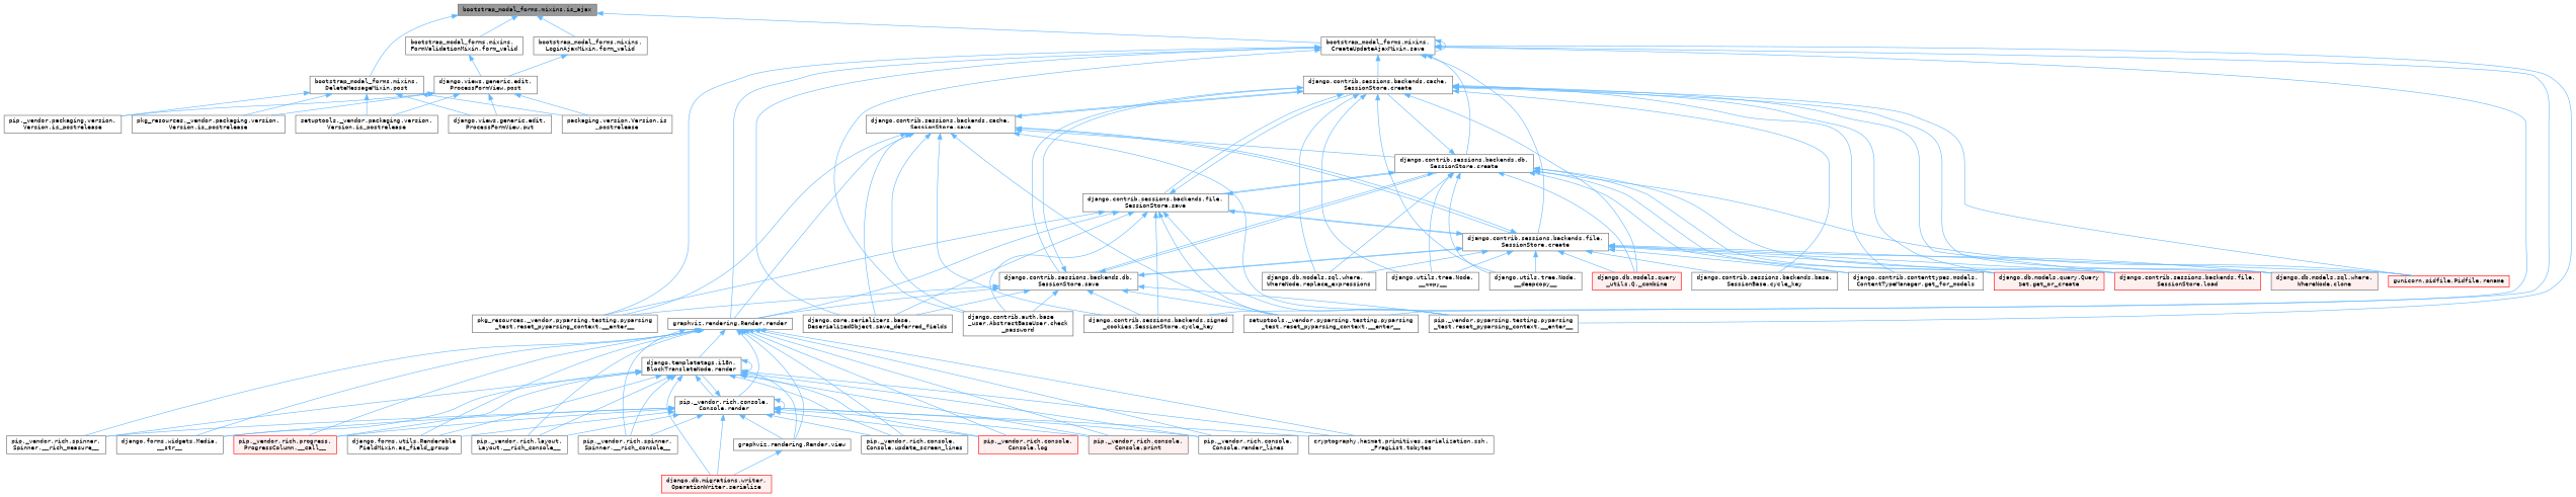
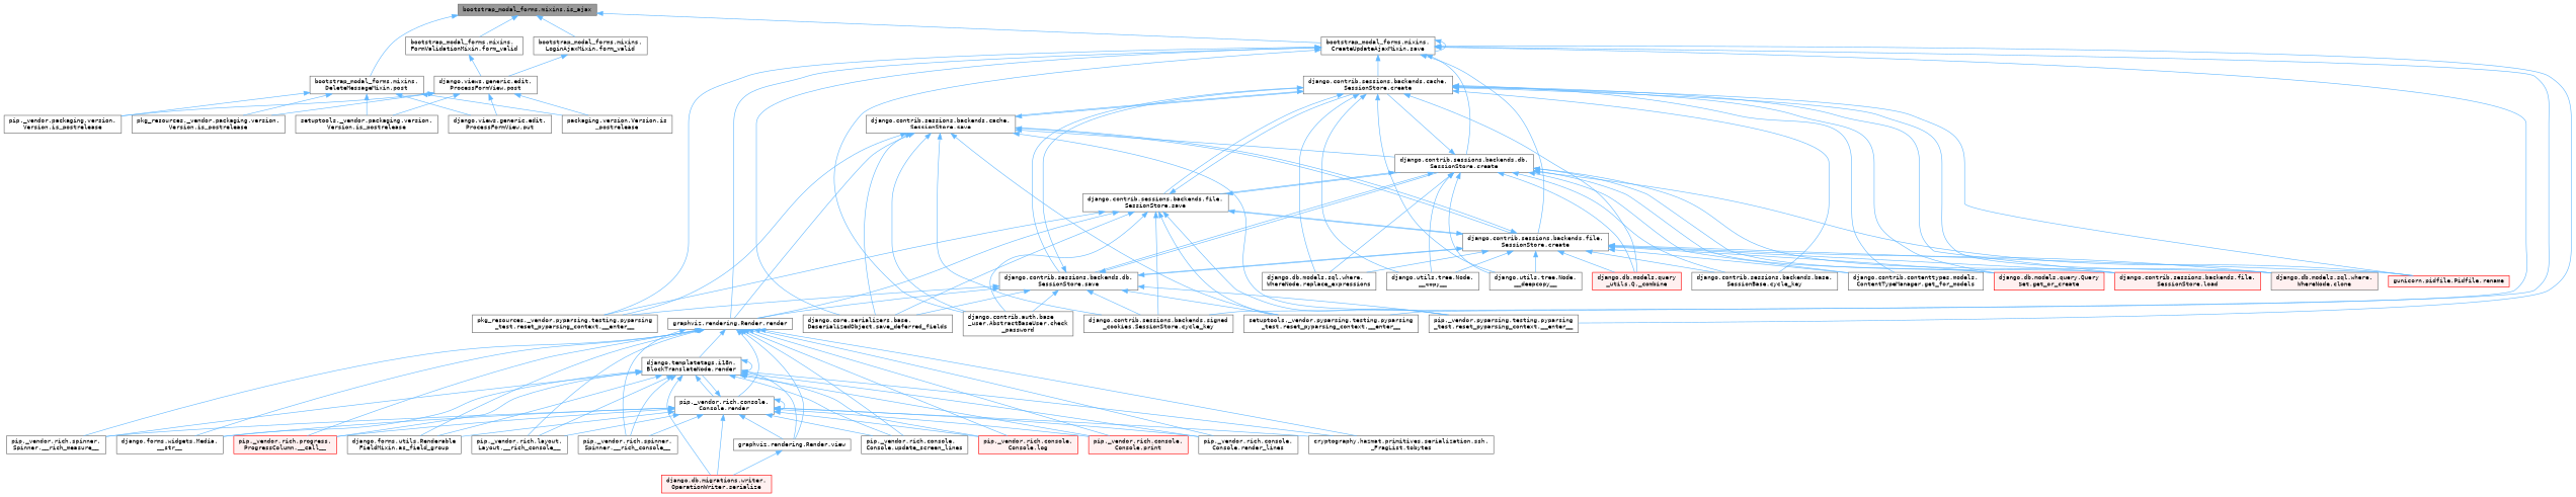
  digraph {
    fontname="DejaVu Sans Mono"
    rankdir=TB
    node [color=grey40 fillcolor=white fontname="DejaVu Sans Mono" fontsize=10 shape=box style=filled]
    edge [color=steelblue1 dir=back fontname="DejaVu Sans Mono" fontsize=10 labelfontname=Helvetica labelfontsize=10 style=solid]
    n1 [color=gray40 fillcolor=grey60 fontcolor=black height=0.2 label="bootstrap_modal_forms.mixins.is_ajax" width=0.4]
    n2 [height=0.2 label="bootstrap_modal_forms.mixins.\lFormValidationMixin.form_valid" width=0.4]
    n3 [height=0.2 label="bootstrap_modal_forms.mixins.\lLoginAjaxMixin.form_valid" width=0.4]
    n4 [height=0.2 label="bootstrap_modal_forms.mixins.\lDeleteMessageMixin.post" width=0.4]
    n5 [height=0.2 label="bootstrap_modal_forms.mixins.\lCreateUpdateAjaxMixin.save" width=0.4]
    n6 [height=0.2 label="django.views.generic.edit.\lProcessFormView.post" width=0.4]
    n7 [height=0.2 label="packaging.version.Version.is\l_postrelease" width=0.4]
    n8 [height=0.2 label="pip._vendor.packaging.version.\lVersion.is_postrelease" width=0.4]
    n9 [height=0.2 label="pkg_resources._vendor.packaging.version.\lVersion.is_postrelease" width=0.4]
    n10 [height=0.2 label="setuptools._vendor.packaging.version.\lVersion.is_postrelease" width=0.4]
    n11 [height=0.2 label="django.views.generic.edit.\lProcessFormView.put" width=0.4]
    n12 [height=0.2 label="pip._vendor.pyparsing.testing.pyparsing\l_test.reset_pyparsing_context.__enter__" width=0.4]
    n13 [height=0.2 label="pkg_resources._vendor.pyparsing.testing.pyparsing\l_test.reset_pyparsing_context.__enter__" width=0.4]
    n14 [height=0.2 label="setuptools._vendor.pyparsing.testing.pyparsing\l_test.reset_pyparsing_context.__enter__" width=0.4]
    n15 [height=0.2 label="django.contrib.auth.base\l_user.AbstractBaseUser.check\l_password" width=0.4]
    n16 [height=0.2 label="django.contrib.sessions.backends.cache.\lSessionStore.create" width=0.4]
    n17 [height=0.2 label="django.contrib.sessions.backends.db.\lSessionStore.create" width=0.4]
    n18 [height=0.2 label="django.contrib.sessions.backends.file.\lSessionStore.create" width=0.4]
    n19 [height=0.2 label="django.contrib.sessions.backends.signed\l_cookies.SessionStore.cycle_key" width=0.4]
    n20 [height=0.2 label="graphviz.rendering.Render.render" width=0.4]
    n21 [height=0.2 label="django.core.serializers.base.\lDeserializedObject.save_deferred_fields" width=0.4]
    n22 [height=0.2 label="django.utils.tree.Node.\l__copy__" width=0.4]
    n23 [height=0.2 label="django.utils.tree.Node.\l__deepcopy__" width=0.4]
    n24 [color=red fillcolor="#FFF0F0" height=0.2 label="django.db.models.query\l_utils.Q._combine" width=0.4]
    n25 [fillcolor="#FFF0F0" height=0.2 label="django.db.models.sql.where.\lWhereNode.clone" width=0.4]
    n26 [height=0.2 label="django.contrib.sessions.backends.base.\lSessionBase.cycle_key" width=0.4]
    n27 [height=0.2 label="django.contrib.contenttypes.models.\lContentTypeManager.get_for_models" width=0.4]
    n28 [color=red fillcolor="#FFF0F0" height=0.2 label="django.db.models.query.Query\lSet.get_or_create" width=0.4]
    n29 [color=red fillcolor="#FFF0F0" height=0.2 label="django.contrib.sessions.backends.file.\lSessionStore.load" width=0.4]
    n30 [color=red fillcolor="#FFF0F0" height=0.2 label="gunicorn.pidfile.Pidfile.rename" width=0.4]
    n31 [height=0.2 label="django.db.models.sql.where.\lWhereNode.replace_expressions" width=0.4]
    n32 [height=0.2 label="django.contrib.sessions.backends.cache.\lSessionStore.save" width=0.4]
    n33 [height=0.2 label="django.contrib.sessions.backends.db.\lSessionStore.save" width=0.4]
    n34 [height=0.2 label="django.contrib.sessions.backends.file.\lSessionStore.save" width=0.4]
    n35 [color=red fillcolor="#FFF0F0" height=0.2 label="pip._vendor.rich.progress.\lProgressColumn.__call__" width=0.4]
    n36 [height=0.2 label="pip._vendor.rich.layout.\lLayout.__rich_console__" width=0.4]
    n37 [height=0.2 label="pip._vendor.rich.spinner.\lSpinner.__rich_console__" width=0.4]
    n38 [height=0.2 label="pip._vendor.rich.spinner.\lSpinner.__rich_measure__" width=0.4]
    n39 [height=0.2 label="django.forms.widgets.Media.\l__str__" width=0.4]
    n40 [height=0.2 label="django.forms.utils.Renderable\lFieldMixin.as_field_group" width=0.4]
    n41 [color=red fillcolor="#FFF0F0" height=0.2 label="pip._vendor.rich.console.\lConsole.log" width=0.4]
-   n42 [fillcolor="#FFF0F0" height=0.2 label="pip._vendor.rich.console.\lConsole.print" width=0.4]
+   n42 [color=red fillcolor="#FFF0F0" height=0.2 label="pip._vendor.rich.console.\lConsole.print" width=0.4]
    n43 [height=0.2 label="django.templatetags.i18n.\lBlockTranslateNode.render" width=0.4]
    n44 [height=0.2 label="pip._vendor.rich.console.\lConsole.render" width=0.4]
    n45 [height=0.2 label="pip._vendor.rich.console.\lConsole.render_lines" width=0.4]
    n46 [height=0.2 label="cryptography.hazmat.primitives.serialization.ssh.\l_FragList.tobytes" width=0.4]
    n47 [height=0.2 label="pip._vendor.rich.console.\lConsole.update_screen_lines" width=0.4]
    n48 [height=0.2 label="graphviz.rendering.Render.view" width=0.4]
    n49 [color=red fillcolor="#FFF0F0" height=0.2 label="django.db.migrations.writer.\lOperationWriter.serialize" width=0.4]
    n1 -> n2
    n1 -> n3
    n1 -> n4
    n1 -> n5
    n2 -> n6
    n3 -> n6
    n4 -> n7
    n4 -> n8
    n4 -> n9
    n4 -> n10
    n4 -> n11
    n5 -> n5
    n5 -> n12
    n5 -> n13
    n5 -> n14
    n5 -> n15
    n5 -> n16
    n5 -> n17
    n5 -> n18
    n5 -> n19
    n5 -> n20
    n5 -> n21
    n6 -> n7
    n6 -> n8
    n6 -> n9
    n6 -> n10
    n6 -> n11
    n16 -> n22
    n16 -> n23
    n16 -> n24
    n16 -> n25
    n16 -> n26
    n16 -> n27
    n16 -> n28
    n16 -> n29
    n16 -> n30
    n16 -> n31
    n16 -> n32
    n16 -> n33
    n16 -> n34
    n17 -> n16
    n17 -> n22
    n17 -> n23
    n17 -> n24
    n17 -> n25
+   n17 -> n26
    n17 -> n27
    n17 -> n28
    n17 -> n29
    n17 -> n30
    n17 -> n31
    n17 -> n33
    n17 -> n34
    n18 -> n22
    n18 -> n23
    n18 -> n24
    n18 -> n25
    n18 -> n26
    n18 -> n27
    n18 -> n28
    n18 -> n29
    n18 -> n30
    n18 -> n31
    n18 -> n32
    n18 -> n33
    n18 -> n34
    n20 -> n35
    n20 -> n36
    n20 -> n37
    n20 -> n38
    n20 -> n39
    n20 -> n40
    n20 -> n41
    n20 -> n42
    n20 -> n43
    n20 -> n44
    n20 -> n45
    n20 -> n46
    n20 -> n47
    n20 -> n48
    n32 -> n12
    n32 -> n13
    n32 -> n14
    n32 -> n15
    n32 -> n16
    n32 -> n17
    n32 -> n18
    n32 -> n19
    n32 -> n20
    n32 -> n21
    n33 -> n12
    n33 -> n13
    n33 -> n14
    n33 -> n15
    n33 -> n16
    n33 -> n17
    n33 -> n18
    n33 -> n19
    n33 -> n20
    n33 -> n21
    n34 -> n12
    n34 -> n13
    n34 -> n14
    n34 -> n15
    n34 -> n16
    n34 -> n17
    n34 -> n18
    n34 -> n19
    n34 -> n20
    n34 -> n21
    n43 -> n35
    n43 -> n36
    n43 -> n37
    n43 -> n38
    n43 -> n39
    n43 -> n40
    n43 -> n41
    n43 -> n42
    n43 -> n43
    n43 -> n44
    n43 -> n45
    n43 -> n46
    n43 -> n47
    n43 -> n48
    n43 -> n49
    n44 -> n35
    n44 -> n36
    n44 -> n37
    n44 -> n38
    n44 -> n39
    n44 -> n40
    n44 -> n41
    n44 -> n42
    n44 -> n43
    n44 -> n44
    n44 -> n45
    n44 -> n46
    n44 -> n47
    n44 -> n48
    n44 -> n49
    n48 -> n49
  }
